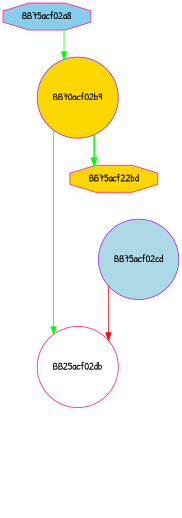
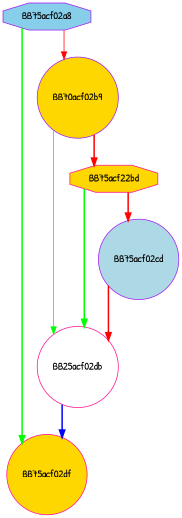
  digraph {
    fontname="Patrick Hand"
    splines=ortho
    node [color=deeppink fillcolor=gold fontname="Patrick Hand" shape=circle style=filled]
    edge [color=red fontname="Patrick Hand" style=bold]
-   BB75acf02a8 [fillcolor=skyblue shape=octagon]
+   BB75acf02a8 [color=purple fillcolor=skyblue shape=octagon]
+   BB75acf02df
    n3 [color=purple label=BB70acf02b9]
    n4 [fillcolor=white label=BB25acf02db]
    n5 [label=BB75acf22bd shape=octagon]
    BB75acf02cd [color=purple fillcolor=lightblue]
-   BB75acf02a8 -> n3 [color=green style=solid]
+   BB75acf02a8 -> BB75acf02df [color=green]
+   BB75acf02a8 -> n3 [style=solid]
    n3 -> n4 [color=green style=solid]
-   n3 -> n5 [color=green]
-   BB75acf02cd -> n4 [style=solid]
+   n3 -> n5
+   n4 -> BB75acf02df [color=blue]
+   n5 -> n4 [color=green]
+   n5 -> BB75acf02cd
+   BB75acf02cd -> n4
  }
